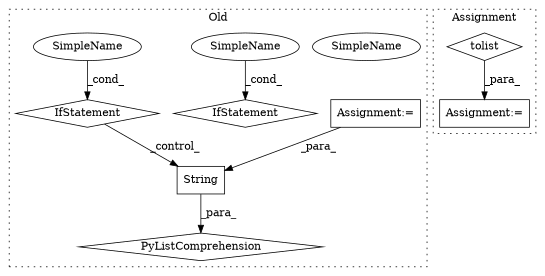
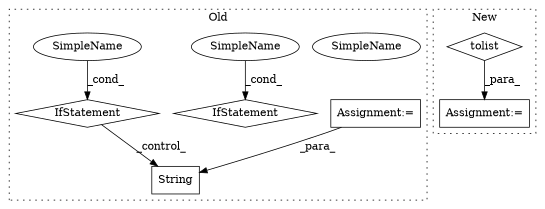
  digraph {
    node [a=42 l=35 s=3042 shape=diamond]
    n1 [a=32 l="7,1" label=String s="2963,2971" shape=box]
    n2 [a=7 label="Assignment:=" shape=box]
    n3 [a=25 label=IfStatement]
    n4 [l=5 label=SimpleName s=3072 shape=ellipse]
-   n5 [a=109 l=122 label=PyListComprehension s=2963]
    n6 [a=25 label=IfStatement s=3228]
    n7 [l=5 label=SimpleName s=3258 shape=ellipse]
    n8 [l=5 label=SimpleName s=3072 shape=ellipse]
    n9 [a=32 l=8 label=tolist s=2327]
    n10 [a=7 l=1 label="Assignment:=" s=2870 shape=box]
    subgraph cluster_1 {
      label=Old
      style=dotted
      n1
      n2
      n3
      n4
-     n5
      n6
      n7
      n8
    }
    subgraph cluster_2 {
-     label=Assignment
+     label=New
      style=dotted
      n9
      n10
    }
-   n1 -> n5 [label=_para_]
    n2 -> n1 [label=_para_]
    n3 -> n1 [label=_control_]
    n7 -> n6 [label=_cond_]
    n8 -> n3 [label=_cond_]
    n9 -> n10 [label=_para_]
  }
